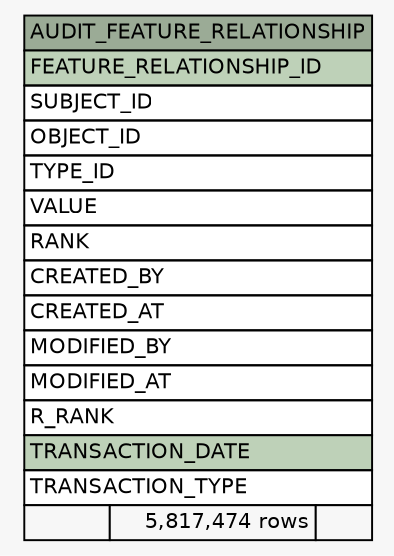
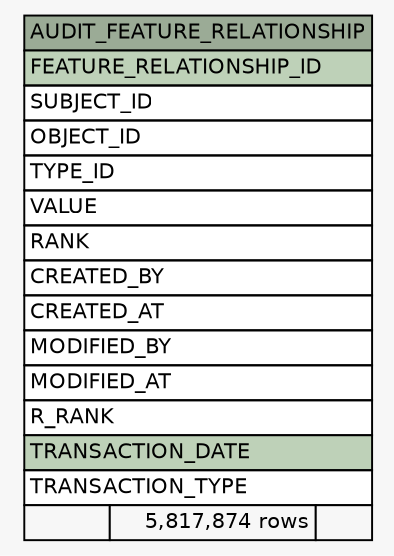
  digraph {
    bgcolor="#f7f7f7"
    fontname=Helvetica
    fontsize=11
    nodesep=0.18
    rankdir=RL
    ranksep=0.46
-   n1 [fontname=Helvetica fontsize=11 label=<     <TABLE BORDER="0" CELLBORDER="1" CELLSPACING="0" BGCOLOR="#ffffff">       <TR><TD COLSPAN="3" BGCOLOR="#9bab96" ALIGN="CENTER">AUDIT_FEATURE_RELATIONSHIP</TD></TR>       <TR><TD PORT="FEATURE_RELATIONSHIP_ID" COLSPAN="3" BGCOLOR="#bed1b8" ALIGN="LEFT">FEATURE_RELATIONSHIP_ID</TD></TR>       <TR><TD PORT="SUBJECT_ID" COLSPAN="3" ALIGN="LEFT">SUBJECT_ID</TD></TR>       <TR><TD PORT="OBJECT_ID" COLSPAN="3" ALIGN="LEFT">OBJECT_ID</TD></TR>       <TR><TD PORT="TYPE_ID" COLSPAN="3" ALIGN="LEFT">TYPE_ID</TD></TR>       <TR><TD PORT="VALUE" COLSPAN="3" ALIGN="LEFT">VALUE</TD></TR>       <TR><TD PORT="RANK" COLSPAN="3" ALIGN="LEFT">RANK</TD></TR>       <TR><TD PORT="CREATED_BY" COLSPAN="3" ALIGN="LEFT">CREATED_BY</TD></TR>       <TR><TD PORT="CREATED_AT" COLSPAN="3" ALIGN="LEFT">CREATED_AT</TD></TR>       <TR><TD PORT="MODIFIED_BY" COLSPAN="3" ALIGN="LEFT">MODIFIED_BY</TD></TR>       <TR><TD PORT="MODIFIED_AT" COLSPAN="3" ALIGN="LEFT">MODIFIED_AT</TD></TR>       <TR><TD PORT="R_RANK" COLSPAN="3" ALIGN="LEFT">R_RANK</TD></TR>       <TR><TD PORT="TRANSACTION_DATE" COLSPAN="3" BGCOLOR="#bed1b8" ALIGN="LEFT">TRANSACTION_DATE</TD></TR>       <TR><TD PORT="TRANSACTION_TYPE" COLSPAN="3" ALIGN="LEFT">TRANSACTION_TYPE</TD></TR>       <TR><TD ALIGN="LEFT" BGCOLOR="#f7f7f7">  </TD><TD ALIGN="RIGHT" BGCOLOR="#f7f7f7">5,817,474 rows</TD><TD ALIGN="RIGHT" BGCOLOR="#f7f7f7">  </TD></TR>     </TABLE>> shape=plaintext]
+   n1 [fontname=Helvetica fontsize=11 label=<     <TABLE BORDER="0" CELLBORDER="1" CELLSPACING="0" BGCOLOR="#ffffff">       <TR><TD COLSPAN="3" BGCOLOR="#9bab96" ALIGN="CENTER">AUDIT_FEATURE_RELATIONSHIP</TD></TR>       <TR><TD PORT="FEATURE_RELATIONSHIP_ID" COLSPAN="3" BGCOLOR="#bed1b8" ALIGN="LEFT">FEATURE_RELATIONSHIP_ID</TD></TR>       <TR><TD PORT="SUBJECT_ID" COLSPAN="3" ALIGN="LEFT">SUBJECT_ID</TD></TR>       <TR><TD PORT="OBJECT_ID" COLSPAN="3" ALIGN="LEFT">OBJECT_ID</TD></TR>       <TR><TD PORT="TYPE_ID" COLSPAN="3" ALIGN="LEFT">TYPE_ID</TD></TR>       <TR><TD PORT="VALUE" COLSPAN="3" ALIGN="LEFT">VALUE</TD></TR>       <TR><TD PORT="RANK" COLSPAN="3" ALIGN="LEFT">RANK</TD></TR>       <TR><TD PORT="CREATED_BY" COLSPAN="3" ALIGN="LEFT">CREATED_BY</TD></TR>       <TR><TD PORT="CREATED_AT" COLSPAN="3" ALIGN="LEFT">CREATED_AT</TD></TR>       <TR><TD PORT="MODIFIED_BY" COLSPAN="3" ALIGN="LEFT">MODIFIED_BY</TD></TR>       <TR><TD PORT="MODIFIED_AT" COLSPAN="3" ALIGN="LEFT">MODIFIED_AT</TD></TR>       <TR><TD PORT="R_RANK" COLSPAN="3" ALIGN="LEFT">R_RANK</TD></TR>       <TR><TD PORT="TRANSACTION_DATE" COLSPAN="3" BGCOLOR="#bed1b8" ALIGN="LEFT">TRANSACTION_DATE</TD></TR>       <TR><TD PORT="TRANSACTION_TYPE" COLSPAN="3" ALIGN="LEFT">TRANSACTION_TYPE</TD></TR>       <TR><TD ALIGN="LEFT" BGCOLOR="#f7f7f7">  </TD><TD ALIGN="RIGHT" BGCOLOR="#f7f7f7">5,817,874 rows</TD><TD ALIGN="RIGHT" BGCOLOR="#f7f7f7">  </TD></TR>     </TABLE>> shape=plaintext]
  }
